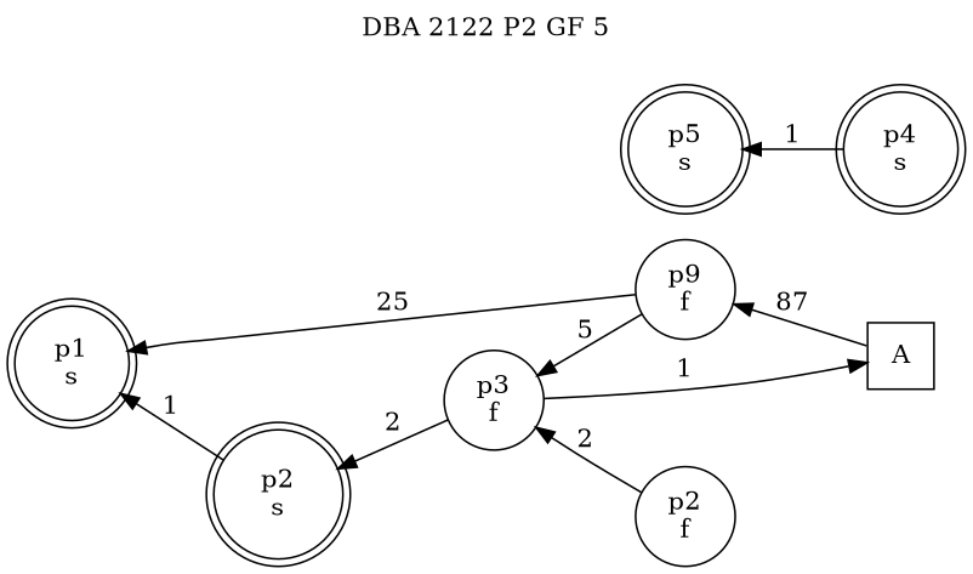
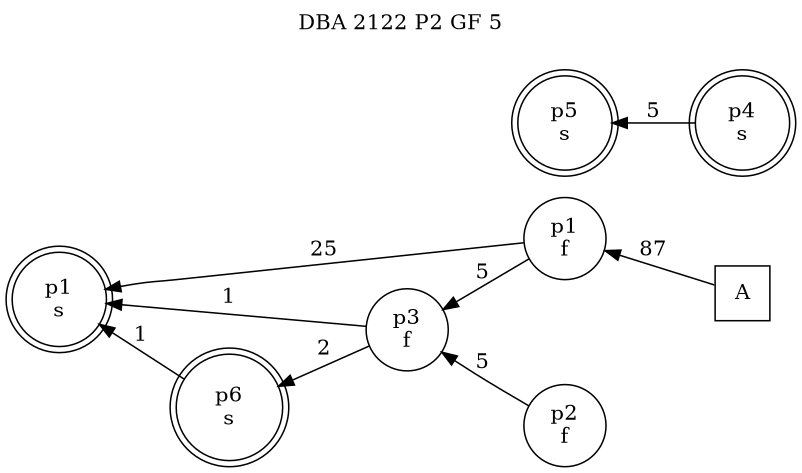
  digraph {
    label=" DBA 2122 P2 GF 5 "
    labelloc=tl
    rankdir=RL
    node [shape=doublecircle]
    n1 [label=A shape=square]
-   n2 [label="p9\nf" shape=circle]
+   n2 [label="p1\nf" shape=circle]
    n3 [label="p1\ns"]
    n4 [label="p3\nf" shape=circle]
    n5 [label="p2\nf" shape=circle]
-   n6 [label="p2\ns"]
+   n6 [label="p6\ns"]
    n7 [label="p4\ns"]
    n8 [label="p5\ns"]
    n1 -> n2 [label=87]
    n2 -> n3 [label=25]
    n2 -> n4 [label=5]
-   n4 -> n1 [label=1]
+   n4 -> n3 [label=1]
    n4 -> n6 [label=2]
-   n5 -> n4 [label=2]
+   n5 -> n4 [label=5]
    n6 -> n3 [label=1]
-   n7 -> n8 [label=1]
+   n7 -> n8 [label=5]
  }
